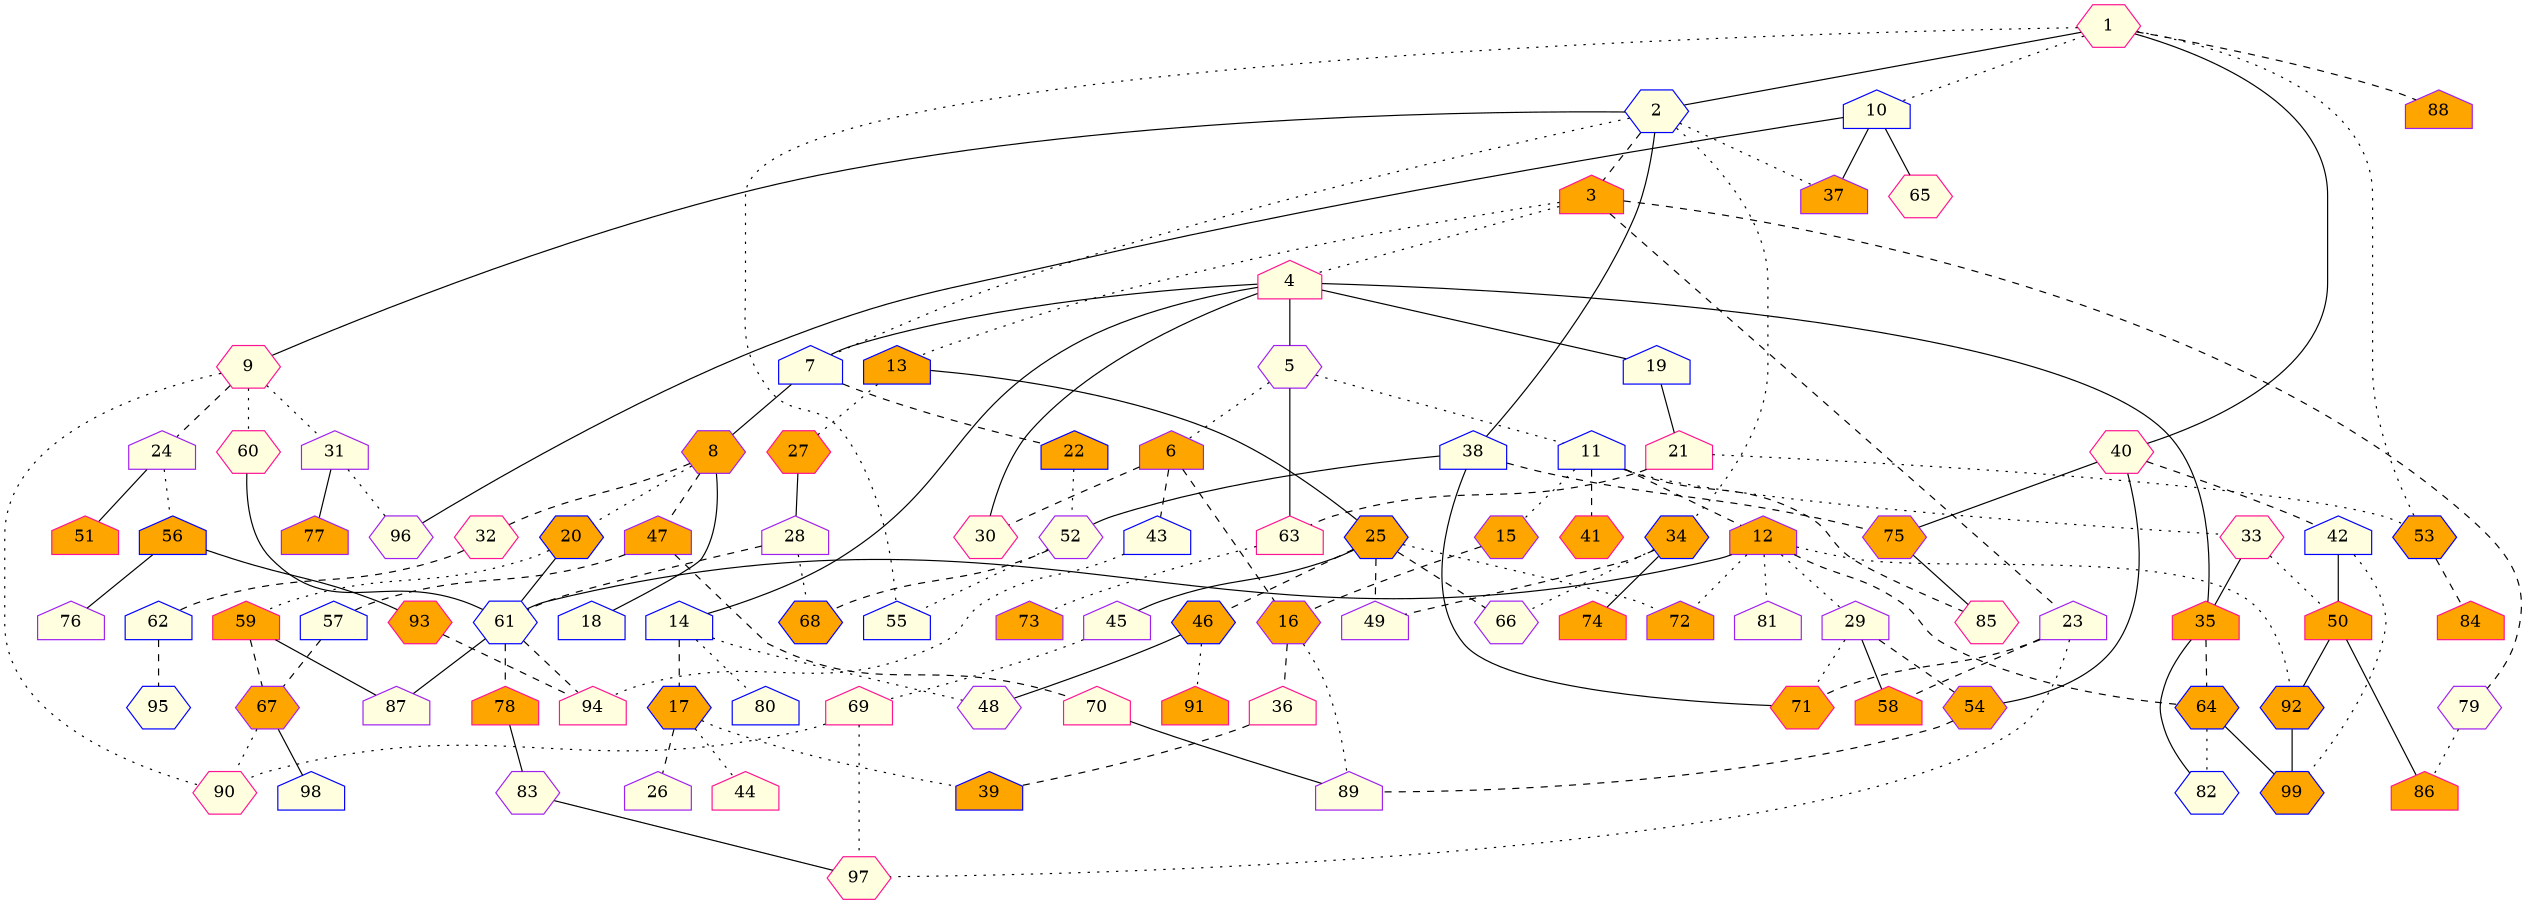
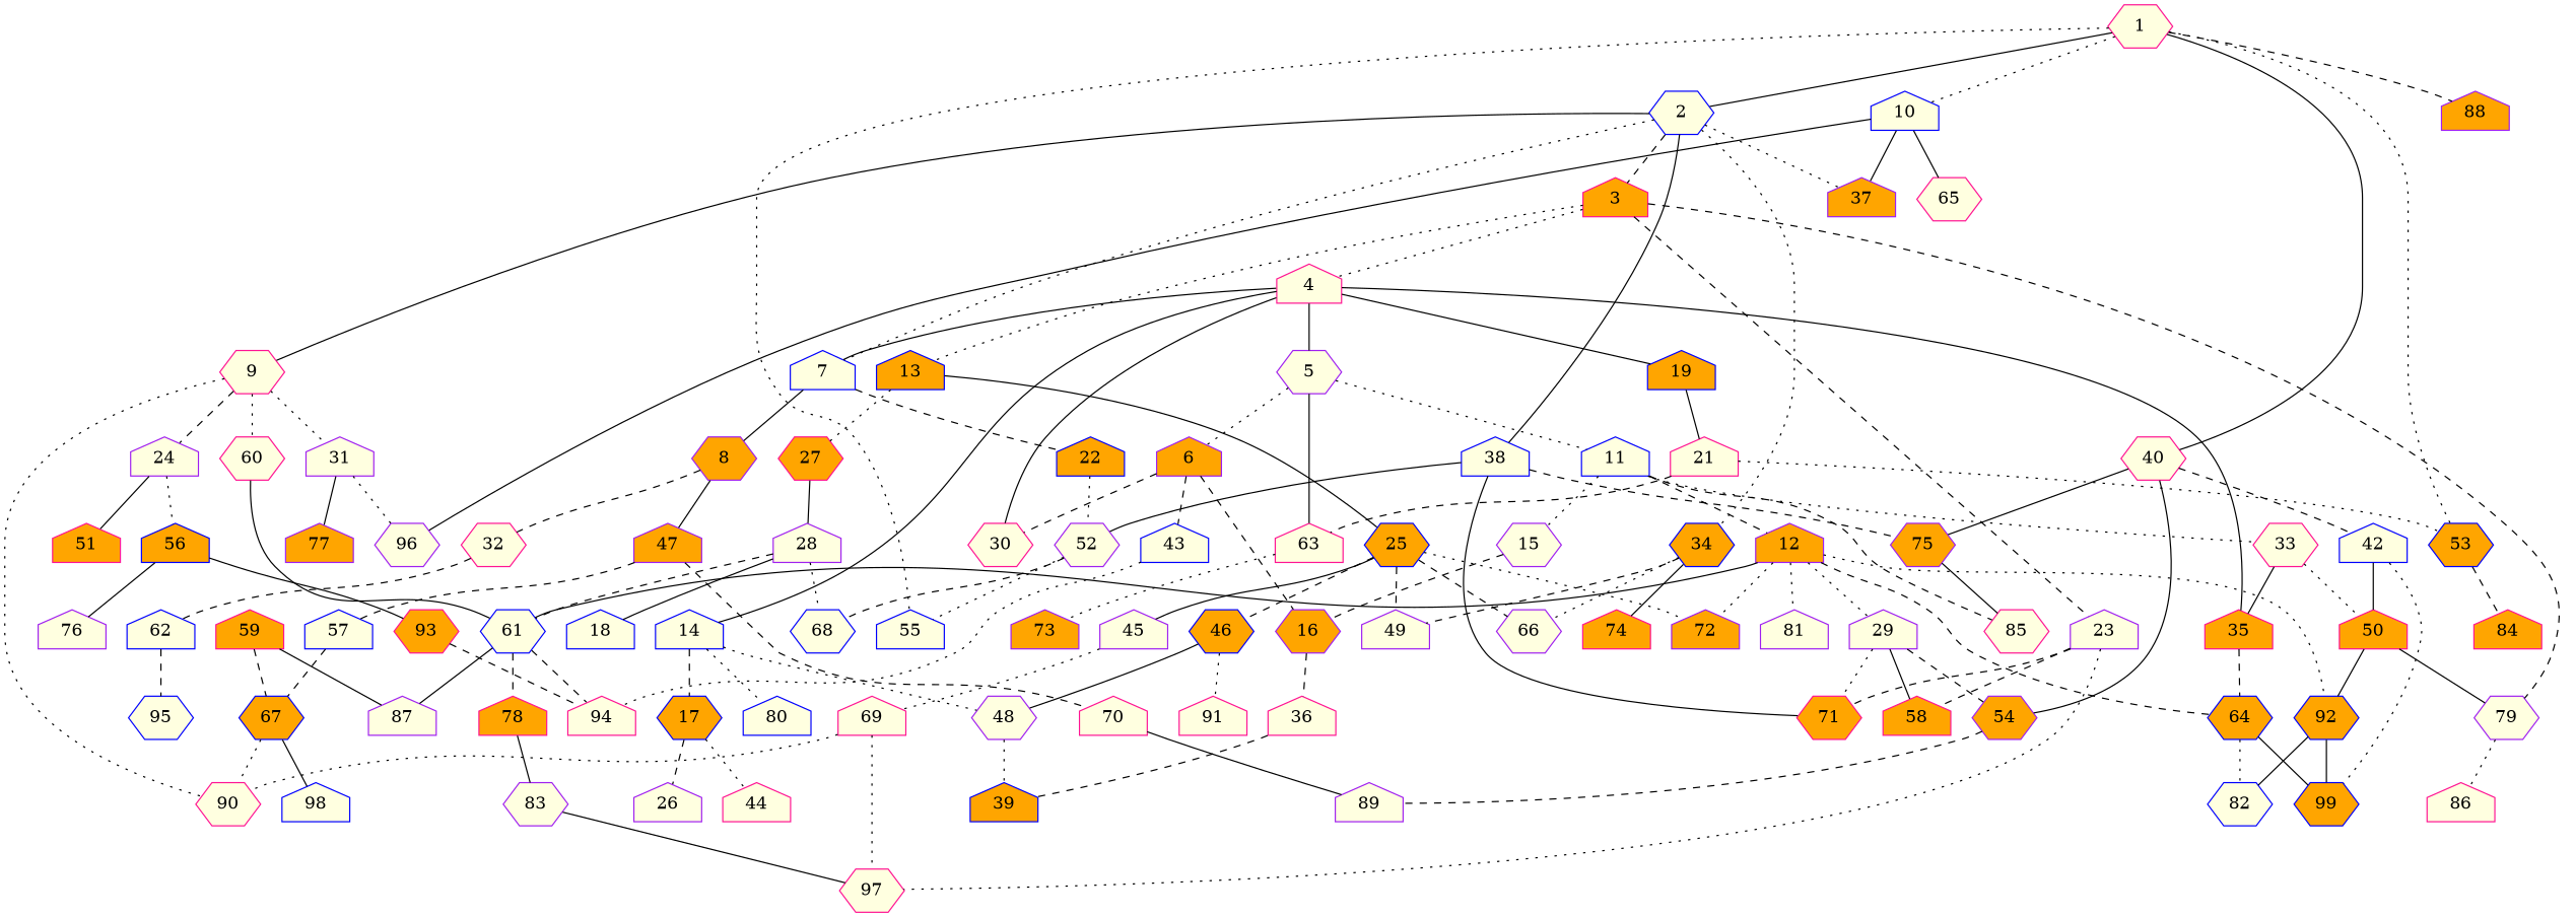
  graph {
    node [color=deeppink fillcolor=lightyellow shape=house style=filled]
    edge [style=solid]
    1 [shape=hexagon]
    2 [color=blue shape=hexagon]
    10 [color=blue]
    40 [shape=hexagon]
    53 [color=blue fillcolor=orange shape=hexagon]
    55 [color=blue]
    88 [color=purple fillcolor=orange]
    3 [fillcolor=orange]
    7 [color=blue]
    9 [shape=hexagon]
    34 [color=blue fillcolor=orange shape=hexagon]
    37 [color=purple fillcolor=orange]
    38 [color=blue]
    65 [shape=hexagon]
    96 [color=purple shape=hexagon]
    54 [color=purple fillcolor=orange shape=hexagon]
    75 [color=purple fillcolor=orange shape=hexagon]
    42 [color=blue]
    84 [fillcolor=orange]
    4
    13 [color=blue fillcolor=orange]
    23 [color=purple]
    79 [color=purple shape=hexagon]
    8 [color=purple fillcolor=orange shape=hexagon]
    22 [color=blue fillcolor=orange]
    24 [color=purple]
    31 [color=purple]
    60 [shape=hexagon]
    90 [shape=hexagon]
    49 [color=purple]
    66 [color=purple shape=hexagon]
    74 [fillcolor=orange]
    52 [color=purple shape=hexagon]
    71 [fillcolor=orange shape=hexagon]
    5 [color=purple shape=hexagon]
    14 [color=blue]
-   19 [color=blue]
+   19 [color=blue fillcolor=orange]
    30 [shape=hexagon]
    35 [fillcolor=orange]
    25 [color=blue fillcolor=orange shape=hexagon]
    27 [fillcolor=orange shape=hexagon]
    58 [fillcolor=orange]
    97 [shape=hexagon]
-   86 [fillcolor=orange]
+   86
    6 [color=purple fillcolor=orange]
    11 [color=blue]
    63
    17 [color=blue fillcolor=orange shape=hexagon]
    48 [color=purple shape=hexagon]
    80 [color=blue]
    21
    64 [color=blue fillcolor=orange shape=hexagon]
    82 [color=blue shape=hexagon]
    16 [color=purple fillcolor=orange shape=hexagon]
    43 [color=blue]
    12 [color=purple fillcolor=orange]
-   15 [color=purple fillcolor=orange shape=hexagon]
+   15 [color=purple shape=hexagon]
    33 [shape=hexagon]
-   41 [fillcolor=orange shape=hexagon]
    85 [shape=hexagon]
    73 [color=purple fillcolor=orange]
    36
    89 [color=purple]
    94
    18 [color=blue]
-   20 [color=blue fillcolor=orange shape=hexagon]
    32 [shape=hexagon]
    47 [color=purple fillcolor=orange]
    61 [color=blue shape=hexagon]
    59 [fillcolor=orange]
    62 [color=blue]
    57 [color=blue]
    70
    51 [fillcolor=orange]
    56 [color=blue fillcolor=orange]
    77 [color=purple fillcolor=orange]
    29 [color=purple]
    72 [color=purple fillcolor=orange]
    81 [color=purple]
    92 [color=blue fillcolor=orange shape=hexagon]
    50 [fillcolor=orange]
    87 [color=purple]
    78 [fillcolor=orange]
    99 [color=blue fillcolor=orange shape=hexagon]
    45 [color=purple]
    46 [color=blue fillcolor=orange shape=hexagon]
    28 [color=purple]
    26 [color=purple]
    39 [color=blue fillcolor=orange]
    44
-   67 [color=purple fillcolor=orange shape=hexagon]
-   68 [color=blue fillcolor=orange shape=hexagon]
+   67 [color=blue fillcolor=orange shape=hexagon]
+   68 [color=blue shape=hexagon]
    76 [color=purple]
    93 [fillcolor=orange shape=hexagon]
    69
-   91 [fillcolor=orange]
+   91
    95 [color=blue shape=hexagon]
    98 [color=blue]
    83 [color=purple shape=hexagon]
    1 -- 2
    1 -- 10 [style=dotted]
    1 -- 40
    1 -- 53 [style=dotted]
    1 -- 55 [style=dotted]
    1 -- 88 [style=dashed]
    2 -- 3 [style=dashed]
    2 -- 7 [style=dotted]
    2 -- 9
    2 -- 34 [style=dotted]
    2 -- 37 [style=dotted]
    2 -- 38
    10 -- 37
    10 -- 65
    10 -- 96
    40 -- 54
    40 -- 75
    40 -- 42 [style=dashed]
    53 -- 84 [style=dashed]
    3 -- 4 [style=dotted]
    3 -- 13 [style=dotted]
    3 -- 23 [style=dashed]
    3 -- 79 [style=dashed]
    7 -- 8
    7 -- 22 [style=dashed]
    9 -- 24 [style=dashed]
    9 -- 31 [style=dotted]
    9 -- 60 [style=dotted]
    9 -- 90 [style=dotted]
    34 -- 49 [style=dashed]
    34 -- 66 [style=dotted]
    34 -- 74
    38 -- 75 [style=dashed]
    38 -- 52
    38 -- 71
    54 -- 89 [style=dashed]
    75 -- 85
    42 -- 50
    42 -- 99 [style=dotted]
    4 -- 7
    4 -- 5
    4 -- 14
    4 -- 19
    4 -- 30
    4 -- 35
    13 -- 25
    13 -- 27 [style=dotted]
    23 -- 71 [style=dashed]
    23 -- 58 [style=dashed]
    23 -- 97 [style=dotted]
    79 -- 86 [style=dotted]
-   8 -- 18
-   8 -- 20 [style=dotted]
+   28 -- 18
    8 -- 32 [style=dashed]
-   8 -- 47 [style=dashed]
+   8 -- 47
    22 -- 52 [style=dotted]
    24 -- 51
    24 -- 56 [style=dotted]
    31 -- 96 [style=dotted]
    31 -- 77
    60 -- 61
    52 -- 55 [style=dotted]
    52 -- 68 [style=dashed]
    5 -- 6 [style=dotted]
    5 -- 11 [style=dotted]
    5 -- 63
    14 -- 17 [style=dashed]
    14 -- 48 [style=dotted]
    14 -- 80 [style=dotted]
    19 -- 21
    35 -- 64 [style=dashed]
-   35 -- 82
+   92 -- 82
    25 -- 49 [style=dashed]
    25 -- 66 [style=dashed]
    25 -- 72 [style=dotted]
    25 -- 45
    25 -- 46 [style=dashed]
    27 -- 28
    6 -- 30 [style=dashed]
    6 -- 16 [style=dashed]
    6 -- 43 [style=dashed]
    11 -- 12 [style=dashed]
    11 -- 15 [style=dotted]
    11 -- 33 [style=dotted]
-   11 -- 41 [style=dashed]
    11 -- 85 [style=dashed]
    63 -- 73 [style=dotted]
    17 -- 26 [style=dashed]
-   17 -- 39 [style=dotted]
+   48 -- 39 [style=dotted]
    17 -- 44 [style=dotted]
    21 -- 53 [style=dotted]
    21 -- 63 [style=dashed]
    64 -- 82 [style=dotted]
    64 -- 99
    16 -- 36 [style=dashed]
-   16 -- 89 [style=dotted]
    43 -- 94 [style=dotted]
    12 -- 64 [style=dashed]
    12 -- 61
    12 -- 29 [style=dotted]
    12 -- 72 [style=dotted]
    12 -- 81 [style=dotted]
    12 -- 92 [style=dotted]
    15 -- 16 [style=dashed]
    33 -- 35
    33 -- 50 [style=dotted]
    36 -- 39 [style=dashed]
-   20 -- 61
-   20 -- 59 [style=dotted]
    32 -- 62 [style=dashed]
    47 -- 57 [style=dashed]
    47 -- 70 [style=dashed]
    61 -- 94 [style=dashed]
    61 -- 87
    61 -- 78 [style=dashed]
    59 -- 87
    59 -- 67 [style=dashed]
    62 -- 95 [style=dashed]
    57 -- 67 [style=dashed]
    70 -- 89
    56 -- 76
    56 -- 93
    29 -- 54 [style=dashed]
    29 -- 71 [style=dotted]
    29 -- 58
    92 -- 99
-   50 -- 86
+   50 -- 79
    50 -- 92
    78 -- 83
    45 -- 69 [style=dotted]
    46 -- 48
    46 -- 91 [style=dotted]
    28 -- 61 [style=dashed]
    28 -- 68 [style=dotted]
    67 -- 90 [style=dotted]
    67 -- 98
    93 -- 94 [style=dashed]
    69 -- 90 [style=dotted]
    69 -- 97 [style=dotted]
    83 -- 97
  }
